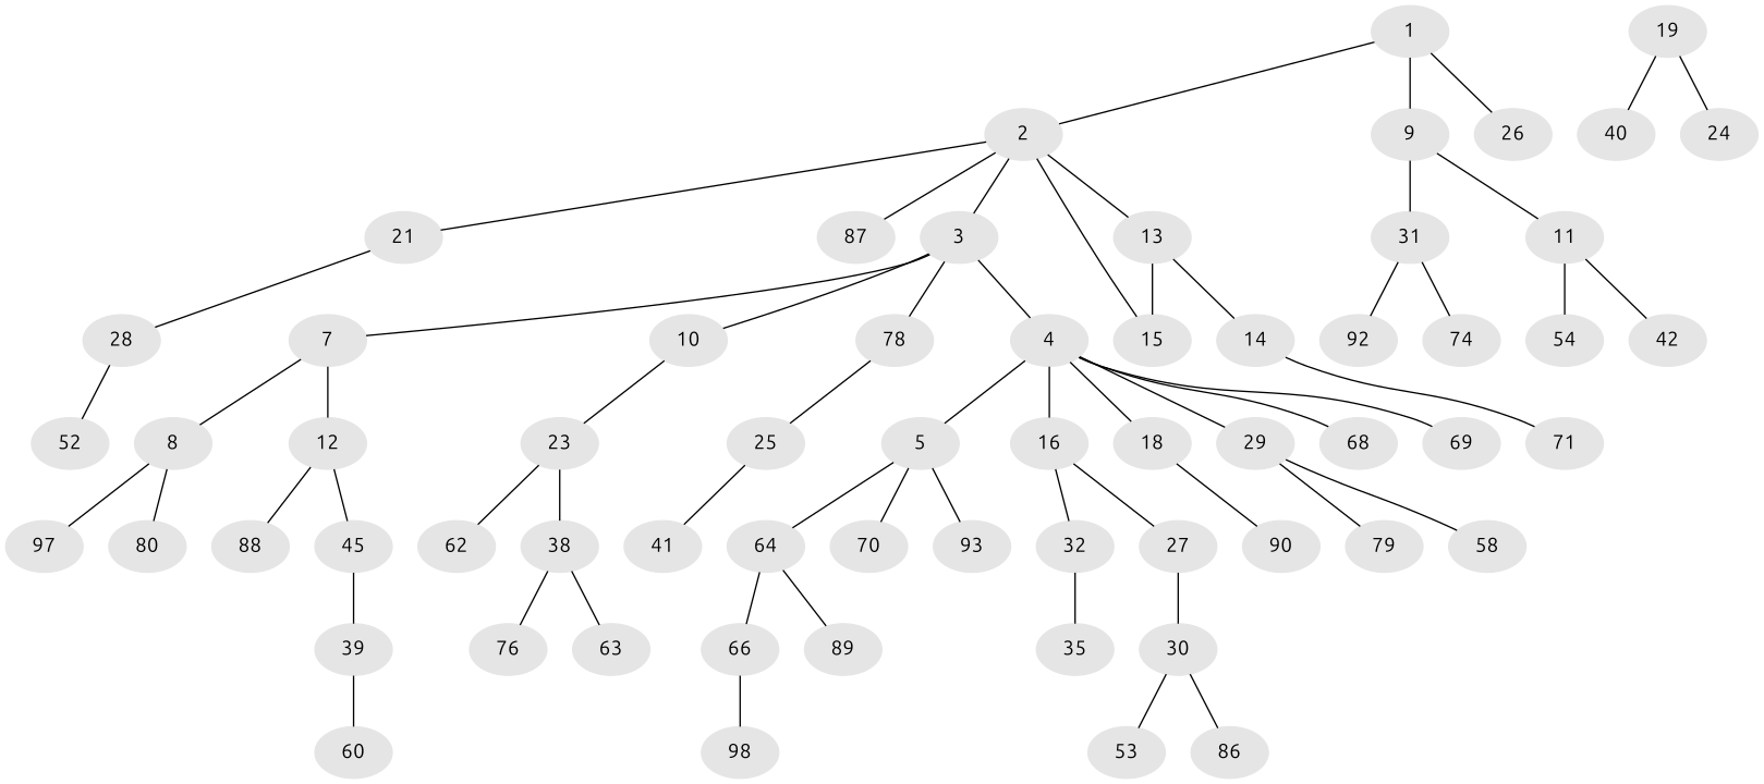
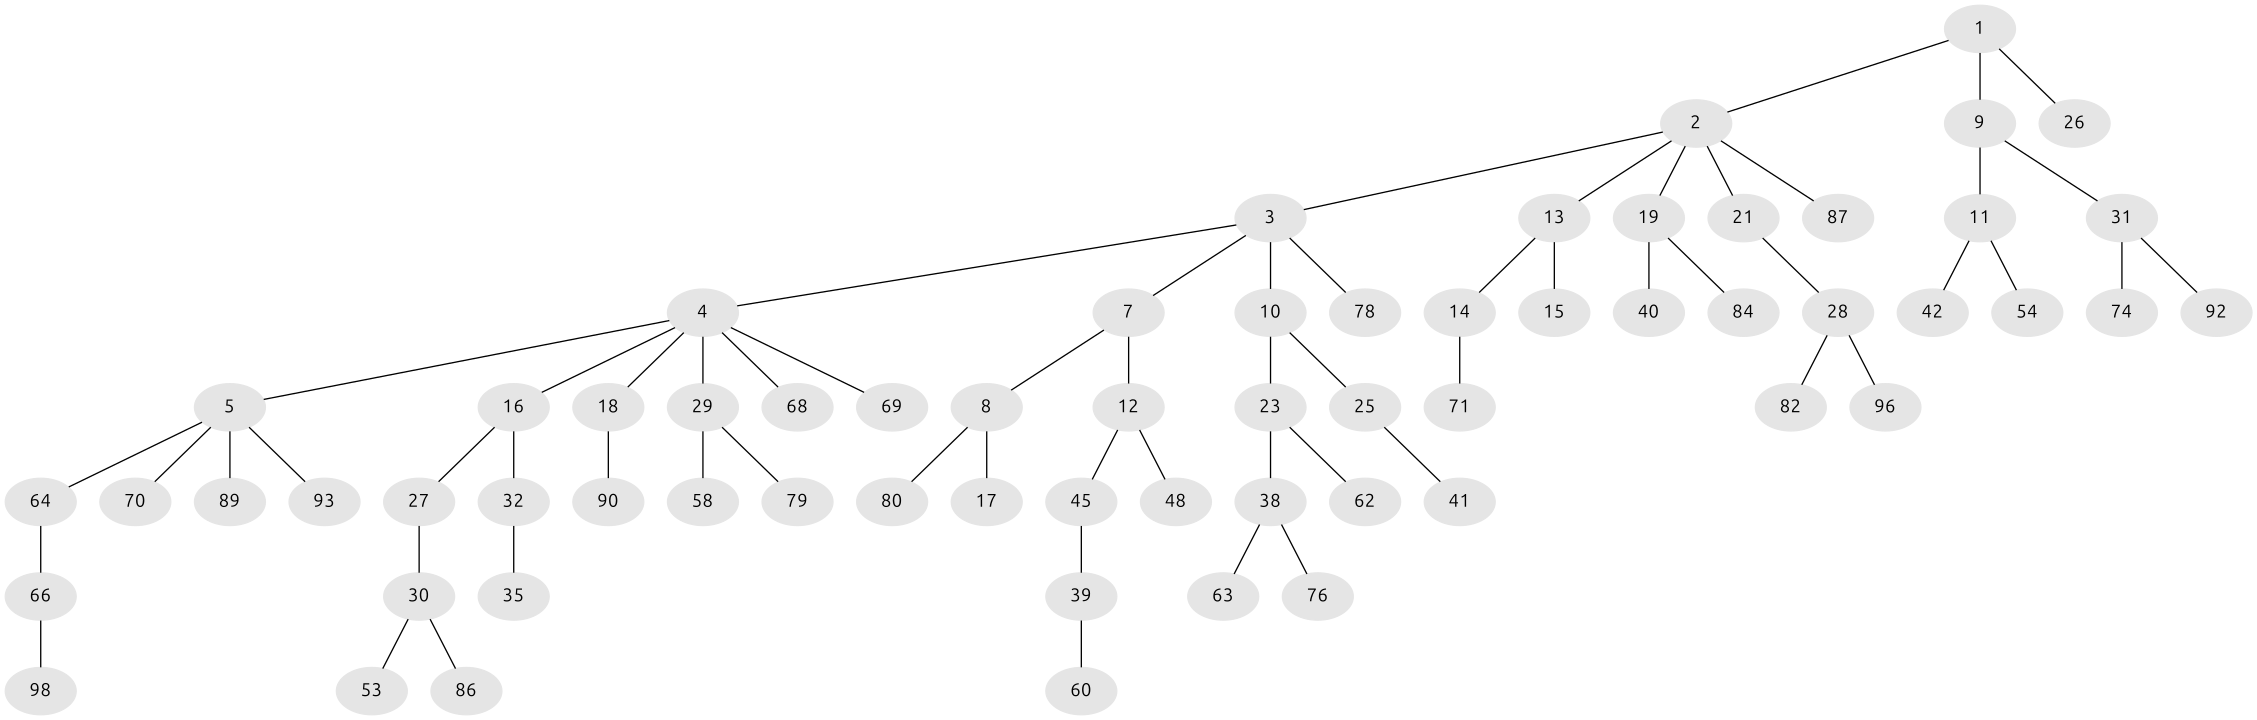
  graph {
    fontname=Ubuntu
    node [color=gray90 fontname=Ubuntu style=filled]
    edge [fontname=Ubuntu]
    1 [super="+55"]
    2 [super="+61"]
    9
    26
    3 [super="+6"]
    13 [super="+17"]
    19 [super="+57"]
    21 [super="+37"]
    87
    11 [super="+24"]
    31 [super="+46"]
    4 [super="+47"]
    7
    10 [super="+51"]
    78
    14 [super="+33"]
    15 [super="+59"]
    40
-   84 [label=24]
+   84
    28 [super="+54"]
    5 [super="+36"]
    16 [super="+22"]
    18 [super="+49"]
    29 [super="+94"]
    68 [super="+85"]
    69 [super="+72"]
    8 [super="+43"]
    12 [super="+20"]
    23 [super="+77"]
    25
    64 [super="+65"]
    70 [super="+91"]
    89
    93
    27
    32 [super="+73"]
    90
    58
    79
    66 [super="+95"]
    80
-   97
+   97 [label=17]
    45 [super="+56"]
-   88
+   88 [label=48]
    42 [super="+75"]
    n46 [label=54 super="+67"]
    74
    92
    38 [super="+44"]
    62
    41 [super="+81"]
    39 [super="+48"]
    60
    71
    30 [super="+34"]
    35
-   52
+   52 [label=82]
+   96
    63 [super="+83"]
    76
    53 [super="+82"]
    86
    98
    1 -- 2
    1 -- 9
    1 -- 26
    2 -- 3
    2 -- 13
-   2 -- 15
+   2 -- 19
    2 -- 21
    2 -- 87
    9 -- 11
    9 -- 31
    3 -- 4
    3 -- 7
    3 -- 10
    3 -- 78
    13 -- 14
    13 -- 15
    19 -- 40
    19 -- 84
    21 -- 28
    11 -- 42
    11 -- n46
    31 -- 74
    31 -- 92
    4 -- 5
    4 -- 16
    4 -- 18
    4 -- 29
    4 -- 68
    4 -- 69
    7 -- 8
    7 -- 12
    10 -- 23
-   78 -- 25
+   10 -- 25
    14 -- 71
    28 -- 52
+   28 -- 96
    5 -- 64
    5 -- 70
-   64 -- 89
+   5 -- 89
    5 -- 93
    16 -- 27
    16 -- 32
    18 -- 90
    29 -- 58
    29 -- 79
    8 -- 80
    8 -- 97
    12 -- 45
    12 -- 88
    23 -- 38
    23 -- 62
    25 -- 41
    64 -- 66
    27 -- 30
    32 -- 35
    66 -- 98
    45 -- 39
    38 -- 63
    38 -- 76
    39 -- 60
    30 -- 53
    30 -- 86
  }
